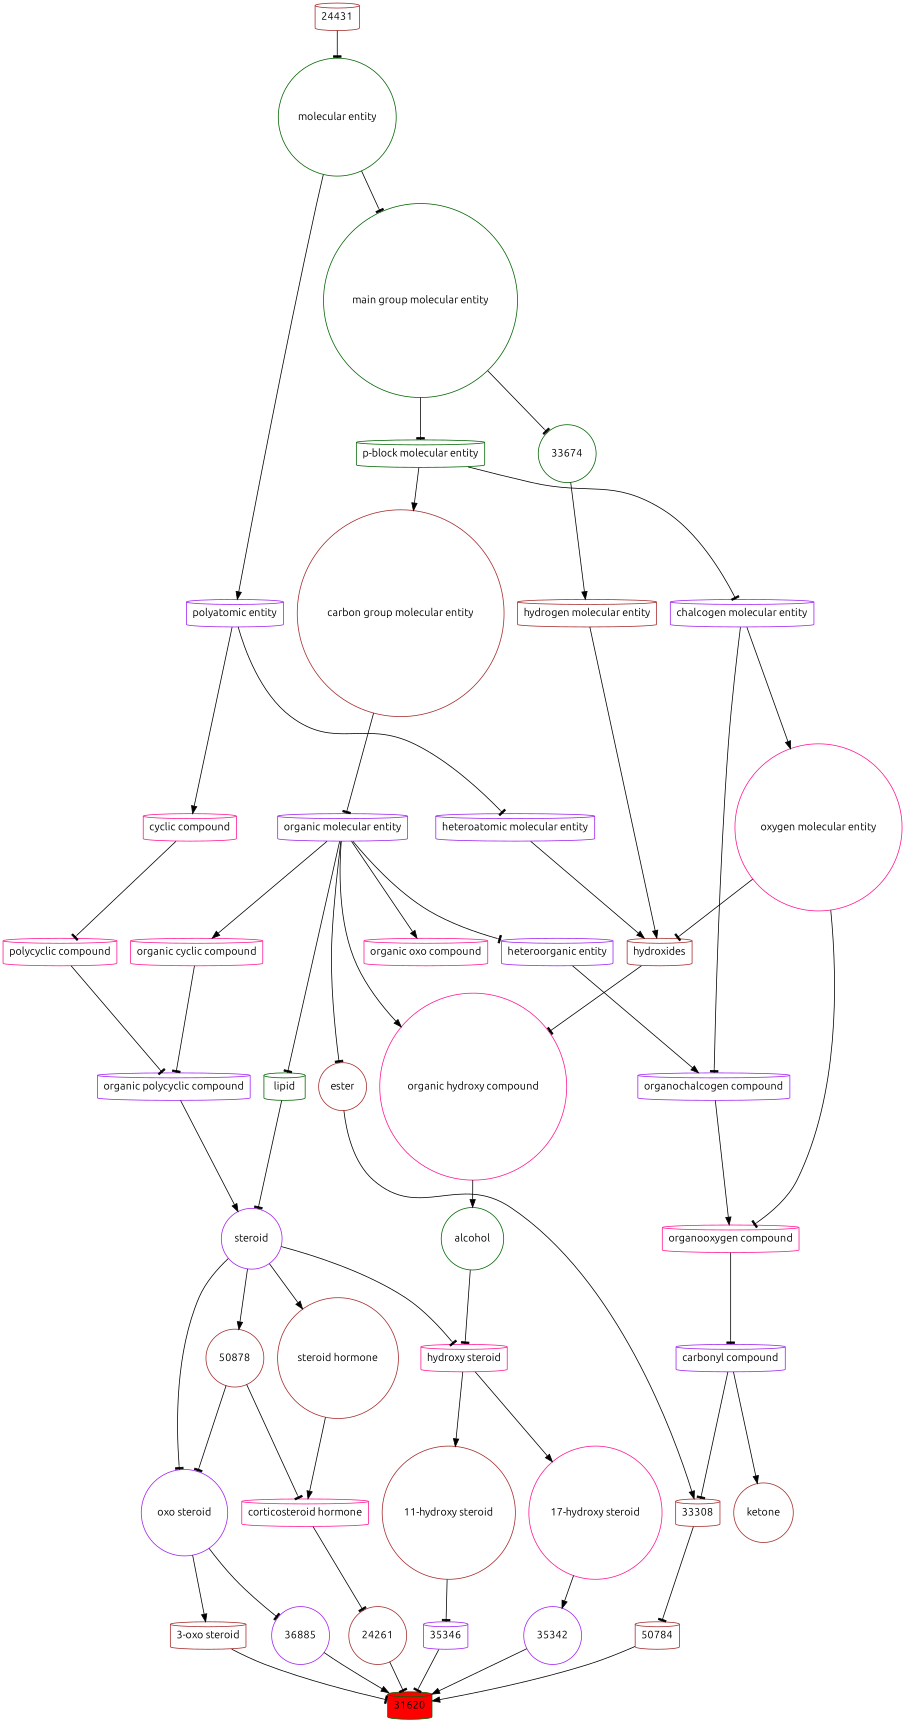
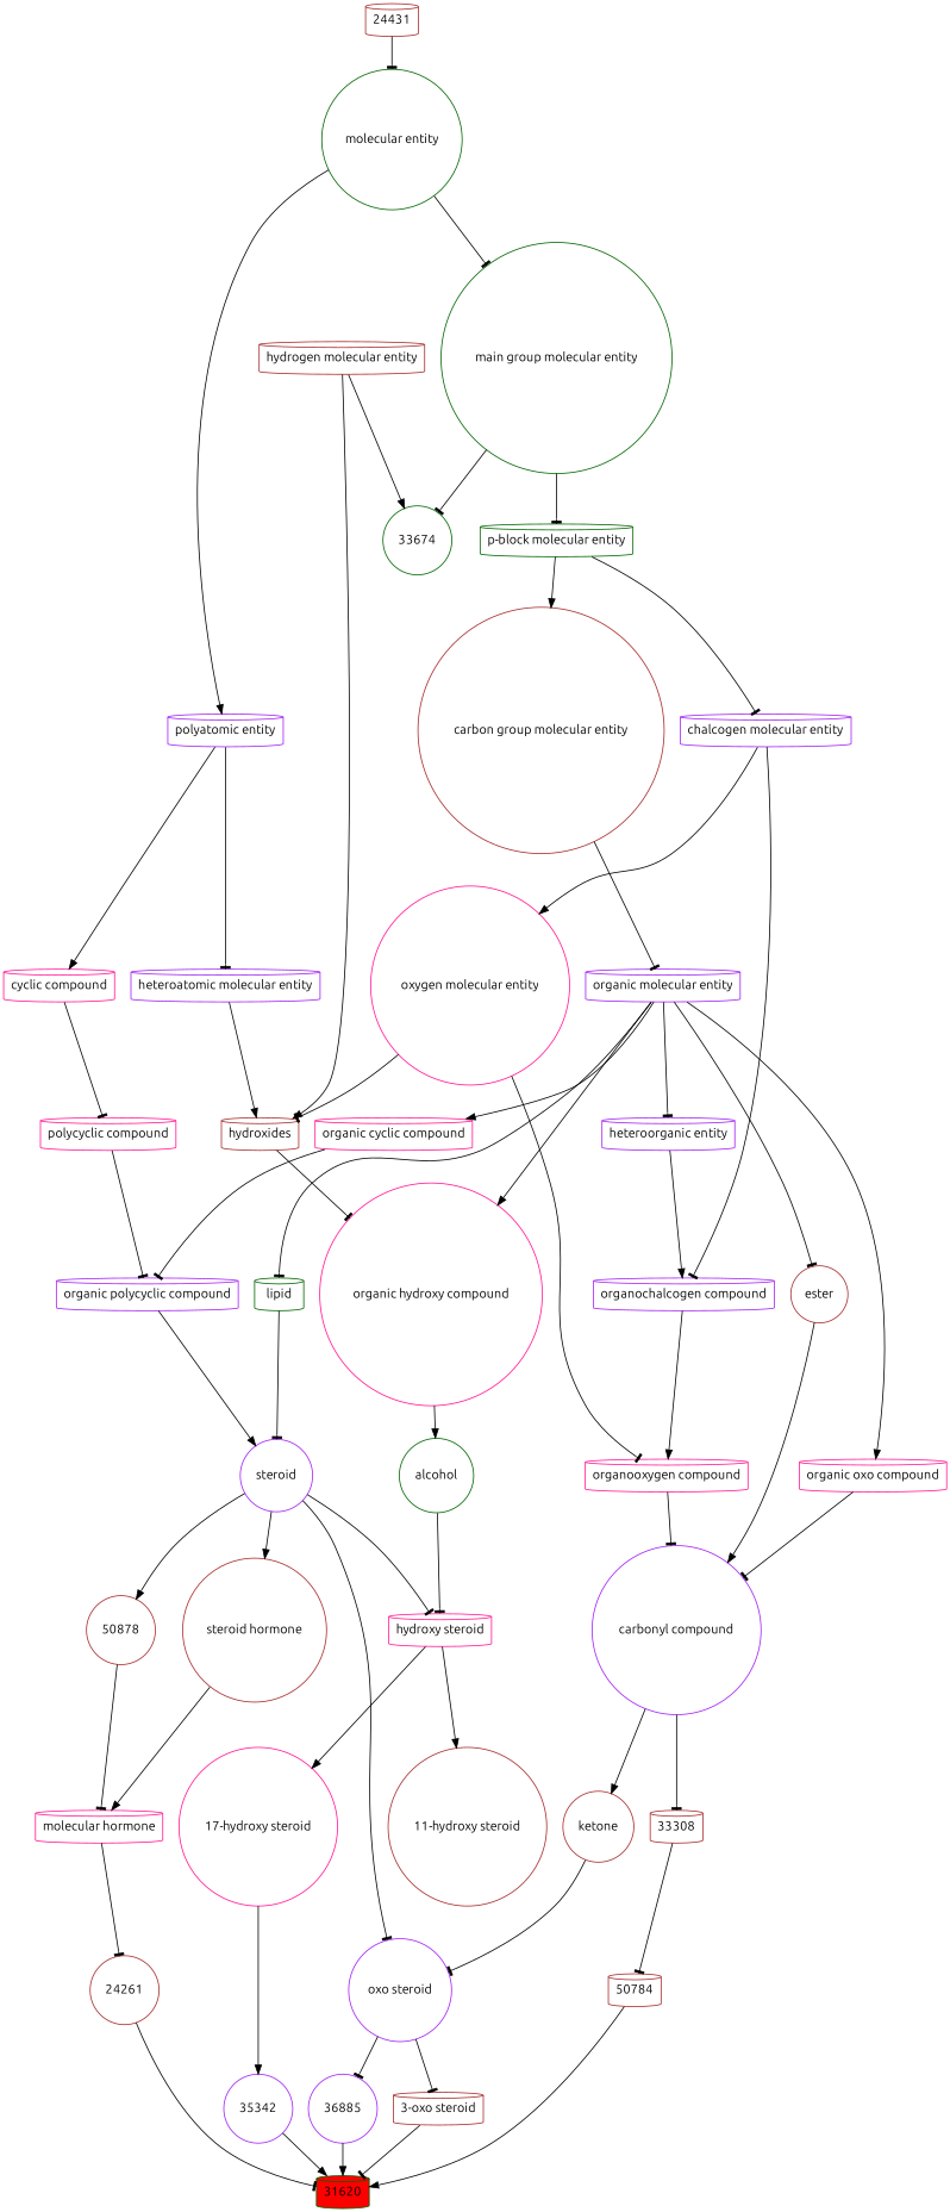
  digraph {
    fontname=Ubuntu
    node [color=purple fontname=Ubuntu shape=cylinder]
    edge [arrowhead=tee fontname=Ubuntu]
    n1 [color=darkgreen fillcolor=red label=31620 style=filled]
    n2 [label=35342 shape=circle]
    n3 [label=36885 shape=circle]
    n4 [color=brown label=50784]
    n5 [color=brown label=24261 shape=circle]
    n6 [color=brown label="3-oxo steroid"]
-   n7 [label=35346]
    n8 [color=deeppink label="17-hydroxy steroid" shape=circle]
    n9 [label="oxo steroid" shape=circle]
    n10 [color=brown label=33308]
-   n11 [color=deeppink label="corticosteroid hormone"]
+   n11 [color=deeppink label="molecular hormone"]
    n12 [color=brown label="11-hydroxy steroid" shape=circle]
    n13 [color=deeppink label="hydroxy steroid"]
    n14 [color=brown label=ketone shape=circle]
    n15 [label=steroid shape=circle]
    n16 [color=brown label="steroid hormone" shape=circle]
    n17 [color=brown label=50878 shape=circle]
-   n18 [label="carbonyl compound"]
+   n18 [label="carbonyl compound" shape=circle]
    n19 [color=brown label=ester shape=circle]
    n20 [color=darkgreen label=alcohol shape=circle]
    n21 [label="organic polycyclic compound"]
    n22 [color=darkgreen label=lipid]
    n23 [color=deeppink label="organic oxo compound"]
    n24 [color=deeppink label="organooxygen compound"]
    n25 [label="organic molecular entity"]
    n26 [color=deeppink label="organic hydroxy compound" shape=circle]
    n27 [color=deeppink label="organic cyclic compound"]
    n28 [label="heteroorganic entity"]
    n29 [label="organochalcogen compound"]
    n30 [color=deeppink label="polycyclic compound"]
    n31 [color=deeppink label="oxygen molecular entity" shape=circle]
    n32 [color=brown label=hydroxides]
    n33 [color=brown label="carbon group molecular entity" shape=circle]
    n34 [color=deeppink label="cyclic compound"]
    n35 [label="chalcogen molecular entity"]
    n36 [color=darkgreen label="p-block molecular entity"]
    n37 [color=brown label="hydrogen molecular entity"]
    n38 [label="heteroatomic molecular entity"]
    n39 [label="polyatomic entity"]
    n40 [color=darkgreen label="main group molecular entity" shape=circle]
    n41 [color=darkgreen label=33674 shape=circle]
    n42 [color=darkgreen label="molecular entity" shape=circle]
    n43 [color=brown label=24431]
    n2 -> n1 [arrowhead=normal]
    n3 -> n1 [arrowhead=normal]
    n4 -> n1 [arrowhead=normal]
    n5 -> n1
    n6 -> n1
-   n7 -> n1
    n8 -> n2 [arrowhead=normal]
    n9 -> n3
-   n9 -> n6 [arrowhead=normal]
+   n9 -> n6
    n10 -> n4
    n11 -> n5
-   n12 -> n7
    n13 -> n8 [arrowhead=normal]
    n13 -> n12 [arrowhead=normal]
-   n17 -> n9
+   n14 -> n9
    n15 -> n9
    n15 -> n13
    n15 -> n16 [arrowhead=normal]
    n15 -> n17 [arrowhead=normal]
    n16 -> n11 [arrowhead=normal]
    n17 -> n11
    n18 -> n10
    n18 -> n14 [arrowhead=normal]
-   n19 -> n10 [arrowhead=normal]
+   n19 -> n18 [arrowhead=normal]
    n20 -> n13
    n21 -> n15 [arrowhead=normal]
    n22 -> n15
+   n23 -> n18
    n24 -> n18
    n25 -> n19
    n25 -> n22
    n25 -> n23 [arrowhead=normal]
    n25 -> n26 [arrowhead=normal]
    n25 -> n27 [arrowhead=normal]
    n25 -> n28
    n26 -> n20 [arrowhead=normal]
    n27 -> n21
    n28 -> n29 [arrowhead=normal]
    n29 -> n24 [arrowhead=normal]
    n30 -> n21
    n31 -> n24
    n31 -> n32
    n32 -> n26
    n33 -> n25
    n34 -> n30
    n35 -> n29
    n35 -> n31 [arrowhead=normal]
    n36 -> n33 [arrowhead=normal]
    n36 -> n35
    n37 -> n32 [arrowhead=normal]
    n38 -> n32 [arrowhead=normal]
    n39 -> n34 [arrowhead=normal]
    n39 -> n38
    n40 -> n36
    n40 -> n41
-   n41 -> n37 [arrowhead=normal]
+   n37 -> n41 [arrowhead=normal]
    n42 -> n39 [arrowhead=normal]
    n42 -> n40
    n43 -> n42
  }
